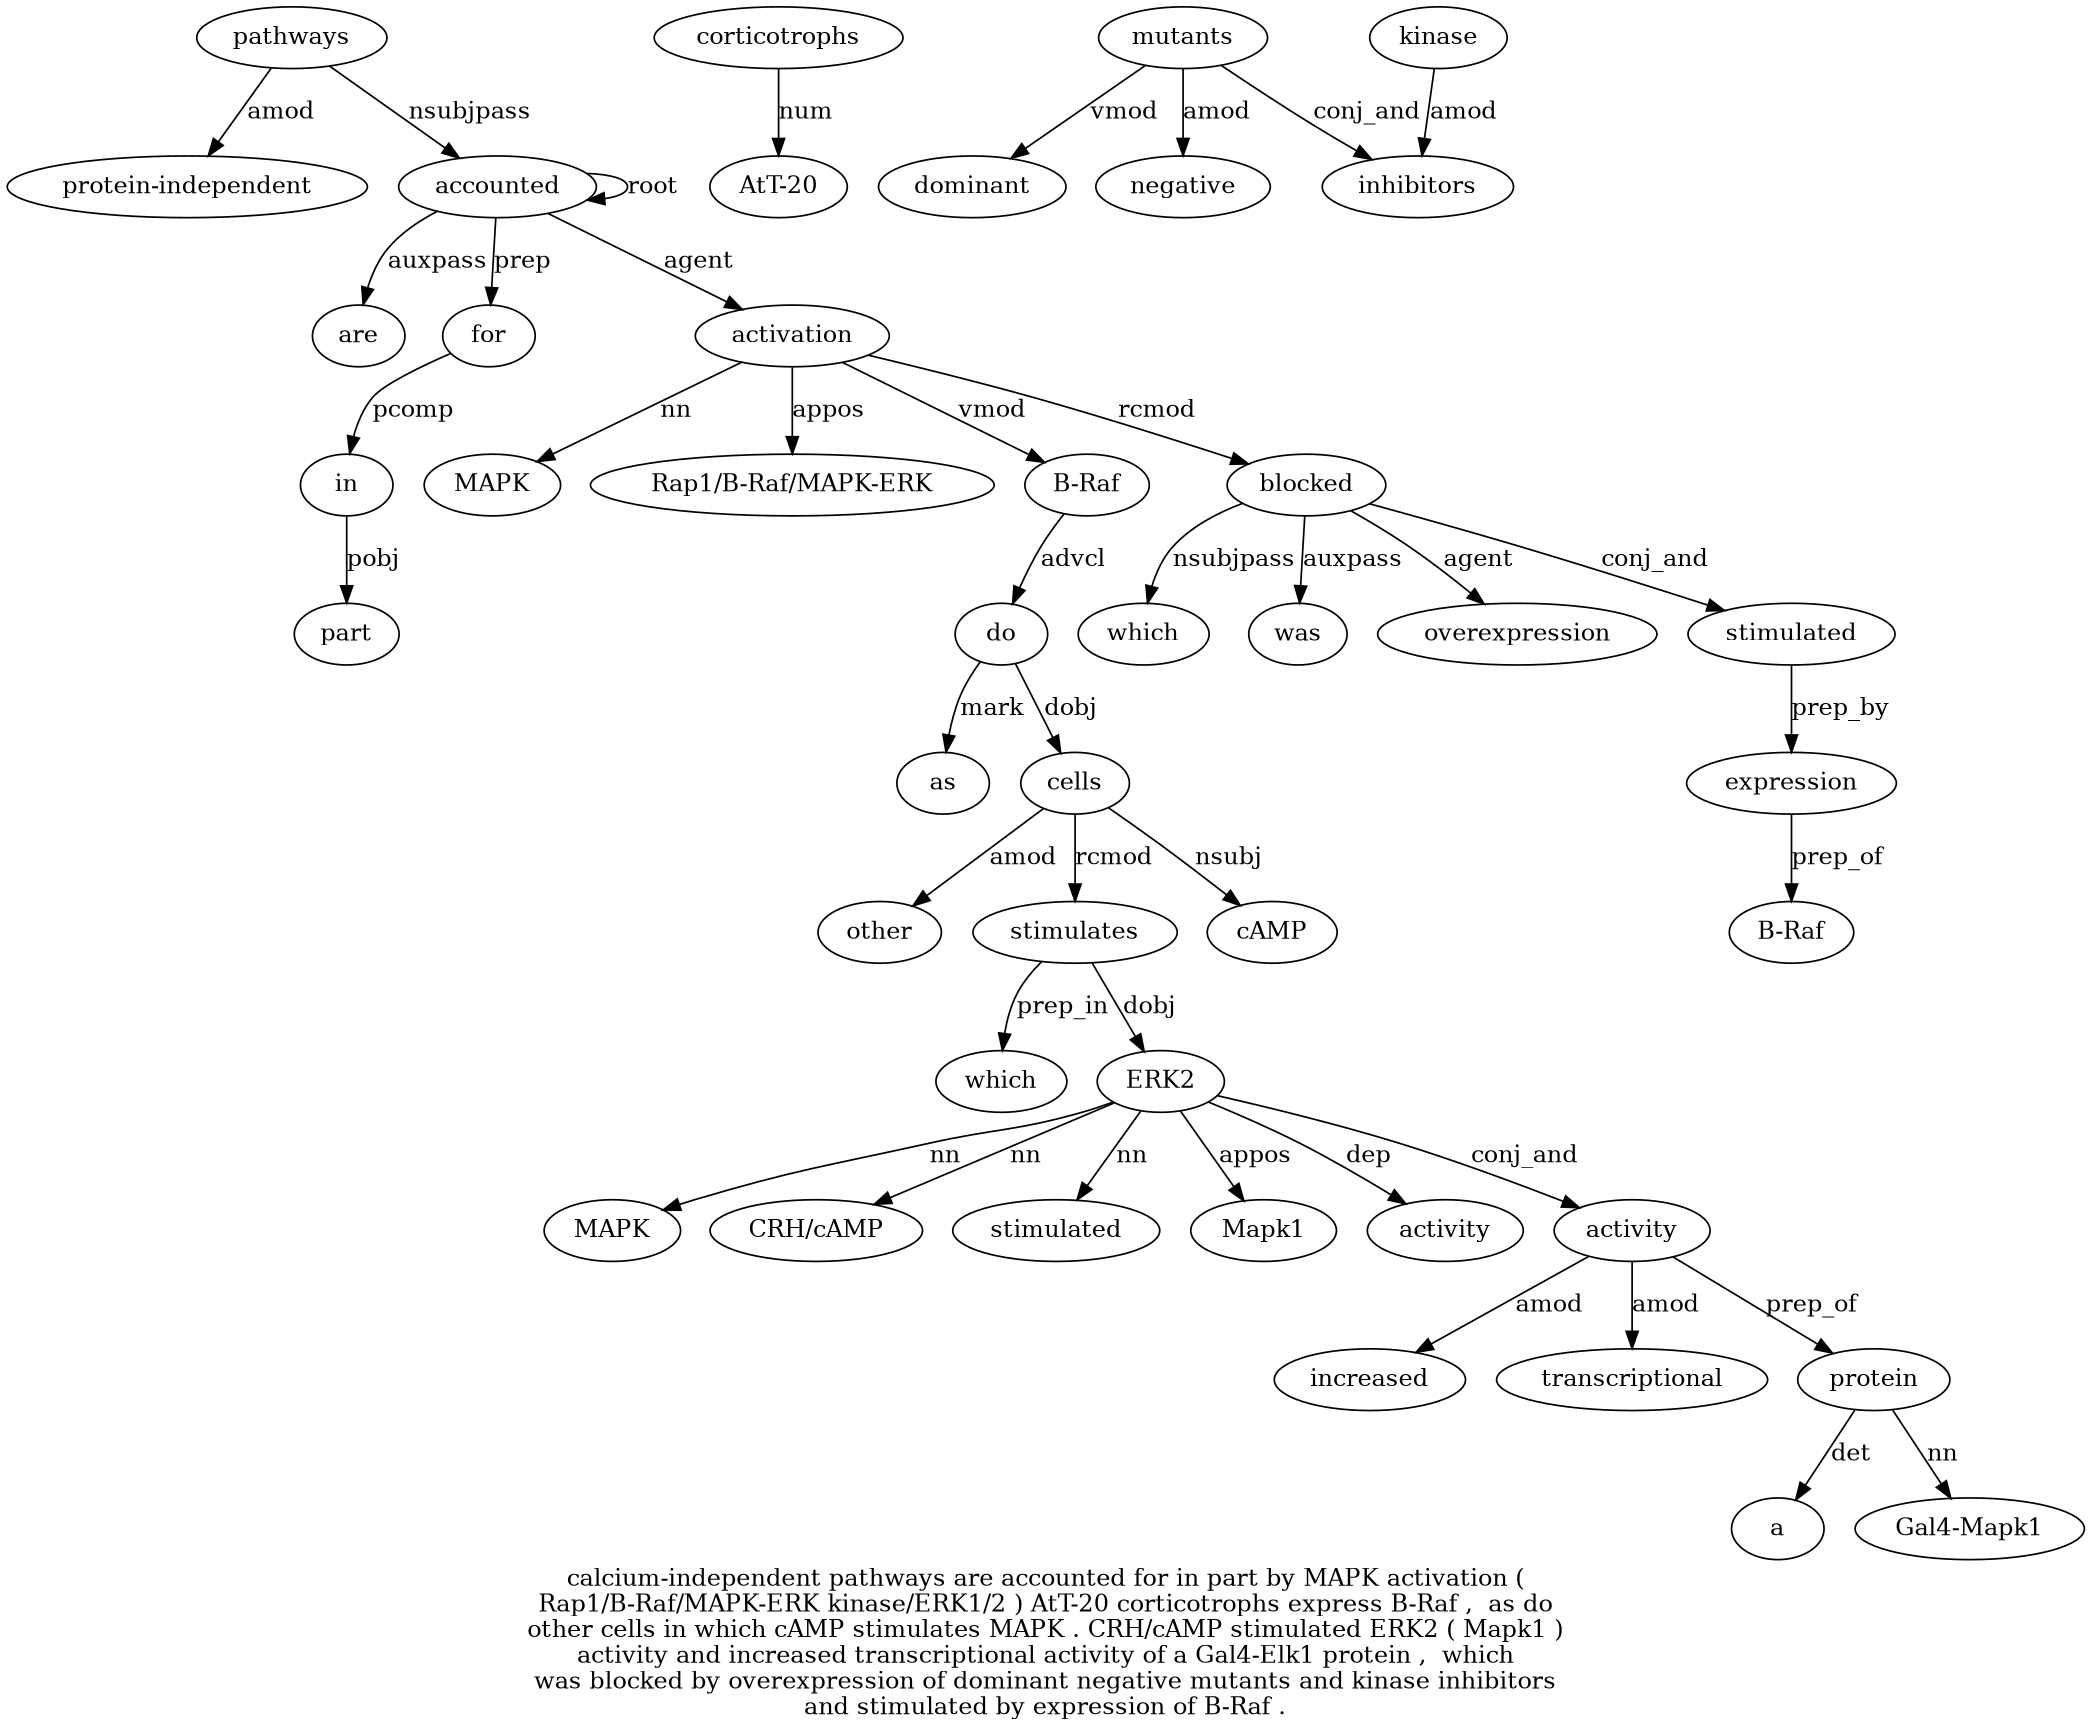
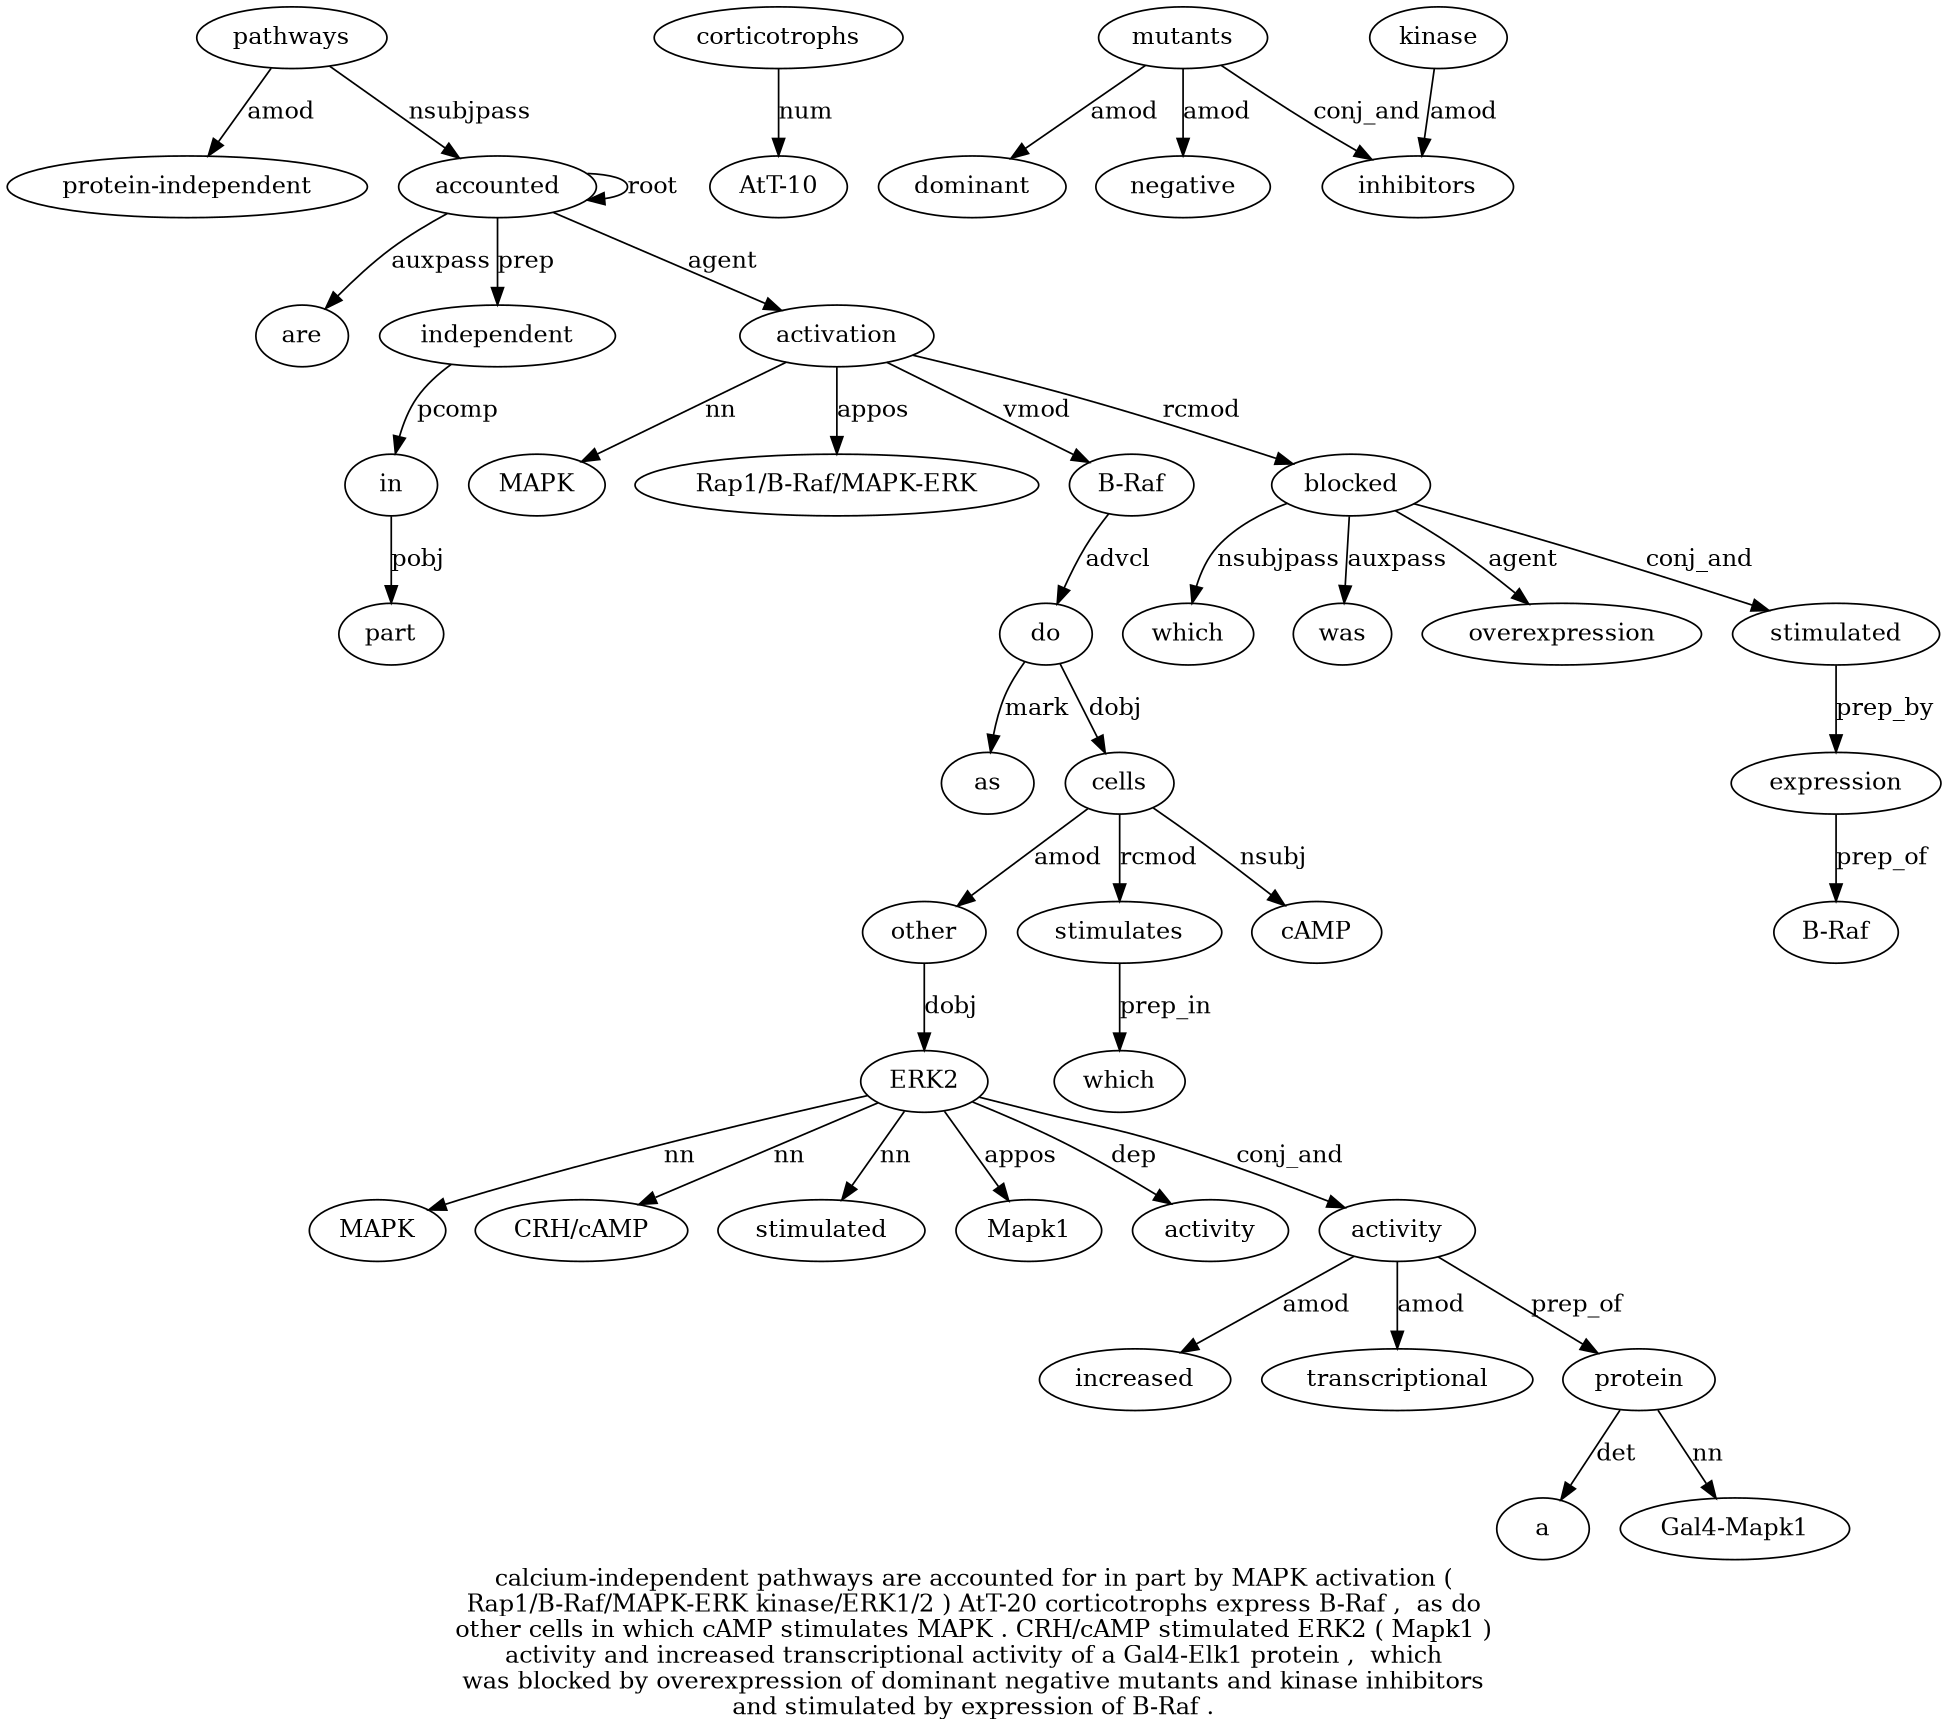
  digraph {
    label="calcium-independent pathways are accounted for in part by MAPK activation (\nRap1/B-Raf/MAPK-ERK kinase/ERK1/2 ) AtT-20 corticotrophs express B-Raf ,  as do\nother cells in which cAMP stimulates MAPK . CRH/cAMP stimulated ERK2 ( Mapk1 )\nactivity and increased transcriptional activity of a Gal4-Elk1 protein ,  which\nwas blocked by overexpression of dominant negative mutants and kinase inhibitors\nand stimulated by expression of B-Raf ."
    node [fillcolor=white style=filled]
    n1 [label=pathways]
    n2 [label="protein-independent"]
    n3 [label=accounted]
    n4 [label=are]
-   n5 [label=for]
+   n5 [label=independent]
    n6 [label=activation]
    n7 [label=in]
    n8 [label=MAPK]
    n9 [label="Rap1/B-Raf/MAPK-ERK"]
    n10 [label="B-Raf"]
    n11 [label=blocked]
    n12 [label=part]
    n13 [label=do]
    n14 [label=which]
    n15 [label=was]
    n16 [label=overexpression]
    n17 [label=stimulated]
    n18 [label=corticotrophs]
-   n19 [label="AtT-20"]
+   n19 [label="AtT-10"]
    n20 [label=as]
    n21 [label=cells]
    n22 [label=other]
    n23 [label=stimulates]
    n24 [label=cAMP]
    n25 [label=which]
    n26 [label=ERK2]
    n27 [label=MAPK]
    n28 [label="CRH/cAMP"]
    n29 [label=stimulated]
    n30 [label=Mapk1]
    n31 [label=activity]
    n32 [label=activity]
    n33 [label=increased]
    n34 [label=transcriptional]
    n35 [label=protein]
    n36 [label=a]
    n37 [label="Gal4-Mapk1"]
    n38 [label=expression]
    n39 [label=mutants]
    n40 [label=dominant]
    n41 [label=negative]
    n42 [label=inhibitors]
    n43 [label=kinase]
    n44 [label="B-Raf"]
    n1 -> n2 [label=amod]
    n1 -> n3 [label=nsubjpass]
    n3 -> n3 [label=root]
    n3 -> n4 [label=auxpass]
    n3 -> n5 [label=prep]
    n3 -> n6 [label=agent]
    n5 -> n7 [label=pcomp]
    n6 -> n8 [label=nn]
    n6 -> n9 [label=appos]
    n6 -> n10 [label=vmod]
    n6 -> n11 [label=rcmod]
    n7 -> n12 [label=pobj]
    n10 -> n13 [label=advcl]
    n11 -> n14 [label=nsubjpass]
    n11 -> n15 [label=auxpass]
    n11 -> n16 [label=agent]
    n11 -> n17 [label=conj_and]
    n13 -> n20 [label=mark]
    n13 -> n21 [label=dobj]
    n17 -> n38 [label=prep_by]
    n18 -> n19 [label=num]
    n21 -> n22 [label=amod]
    n21 -> n23 [label=rcmod]
    n21 -> n24 [label=nsubj]
    n23 -> n25 [label=prep_in]
-   n23 -> n26 [label=dobj]
+   n22 -> n26 [label=dobj]
    n26 -> n27 [label=nn]
    n26 -> n28 [label=nn]
    n26 -> n29 [label=nn]
    n26 -> n30 [label=appos]
    n26 -> n31 [label=dep]
    n26 -> n32 [label=conj_and]
    n32 -> n33 [label=amod]
    n32 -> n34 [label=amod]
    n32 -> n35 [label=prep_of]
    n35 -> n36 [label=det]
    n35 -> n37 [label=nn]
    n38 -> n44 [label=prep_of]
-   n39 -> n40 [label=vmod]
+   n39 -> n40 [label=amod]
    n39 -> n41 [label=amod]
    n39 -> n42 [label=conj_and]
    n43 -> n42 [label=amod]
  }
